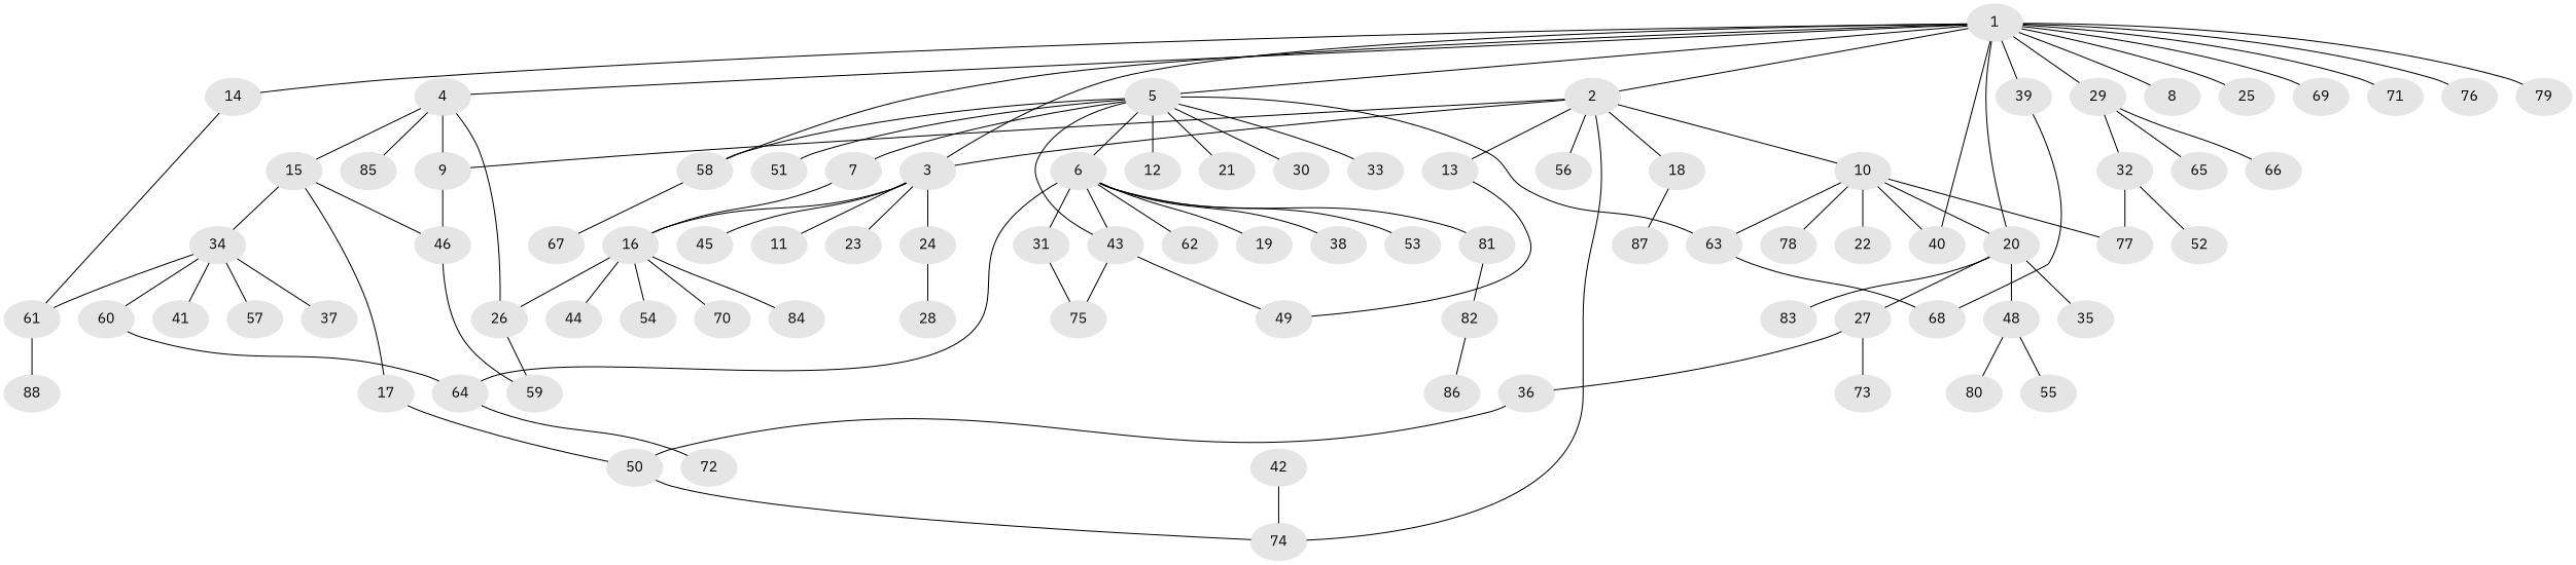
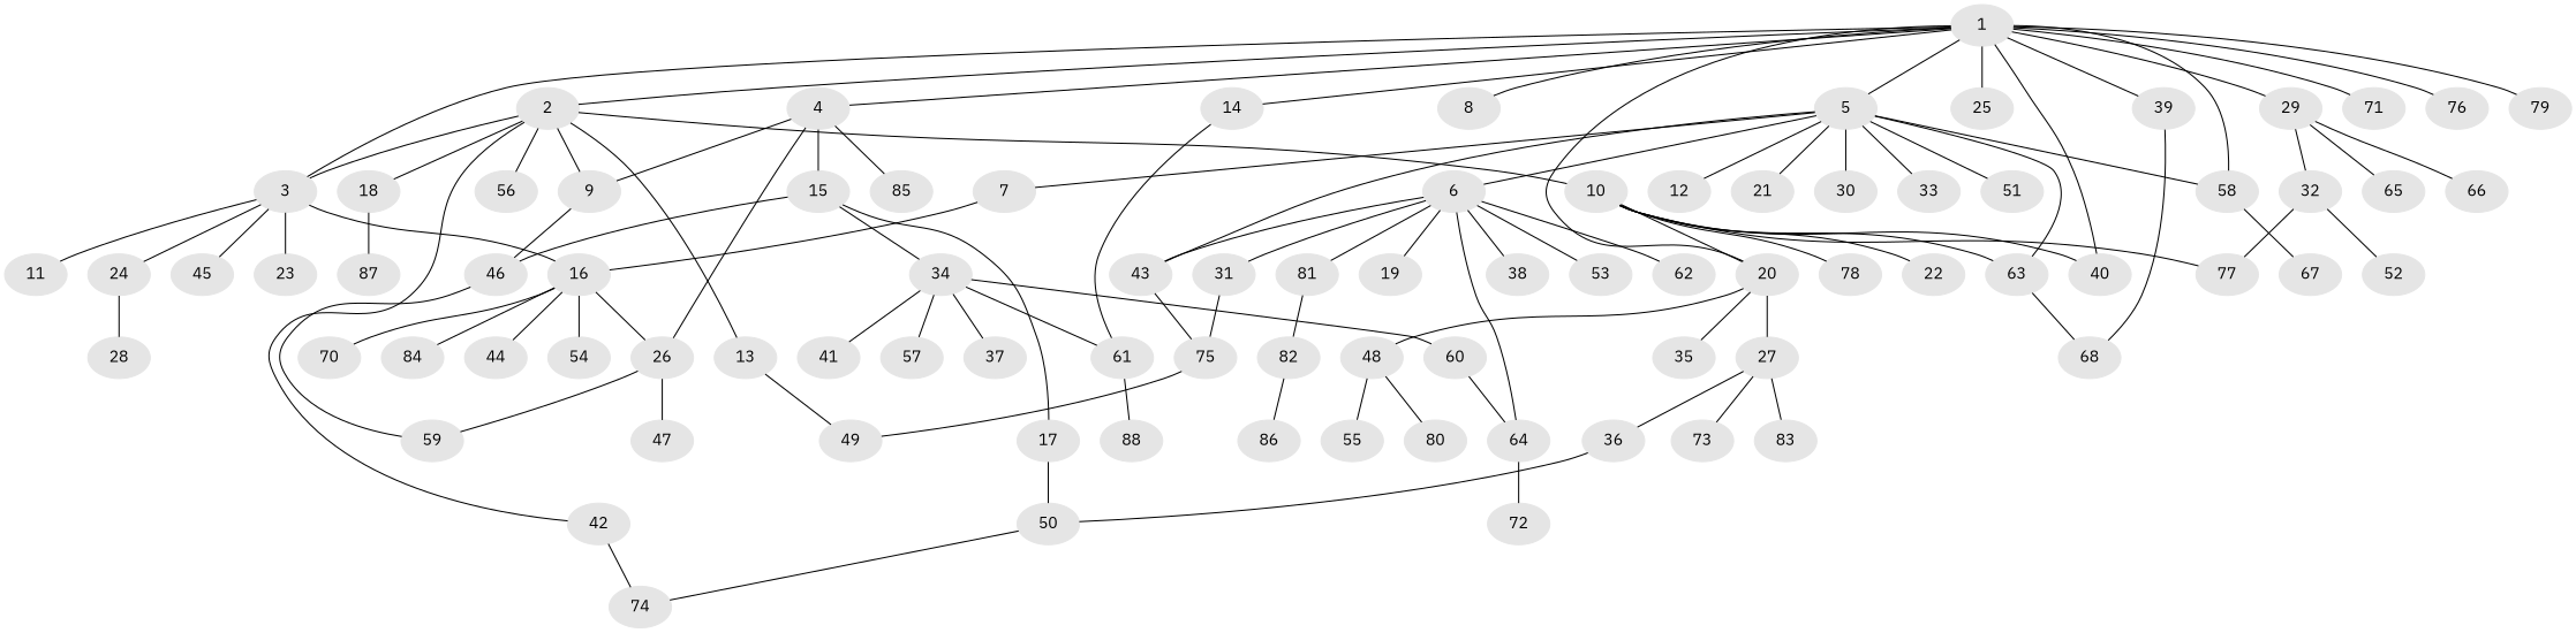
  graph {
    fontname="IBM Plex Sans"
    node [color=gray90 fontname="IBM Plex Sans" style=filled]
    edge [fontname="IBM Plex Sans"]
    1
    2
    3
    4
    5
    8
    14
    20
    25
    29
    39
    40
    58
-   69
    71
    76
    79
    10
    9
    13
    18
    42
    56
    11
    16
    23
    24
    45
    15
    26
    85
    6
    7
    12
    21
    30
    33
    43
    51
    63
    22
    77
    78
    61
    27
    35
    48
    83
    32
    65
    66
    68
    67
    46
    49
    87
    74
    44
    54
    70
    84
    28
    34
    17
+   47
    59
    19
    31
    38
    53
    62
    64
    81
    37
    41
    57
    60
    75
    72
    82
    88
    50
    36
    73
    55
    80
    52
    86
    1 -- 2
    1 -- 3
    1 -- 4
    1 -- 5
    1 -- 8
    1 -- 14
    1 -- 20
    1 -- 25
    1 -- 29
    1 -- 39
    1 -- 40
    1 -- 58
-   1 -- 69
    1 -- 71
    1 -- 76
    1 -- 79
    2 -- 3
    2 -- 10
    2 -- 9
    2 -- 13
    2 -- 18
-   2 -- 74
+   2 -- 42
    2 -- 56
    3 -- 11
    3 -- 16
    3 -- 23
    3 -- 24
    3 -- 45
    4 -- 9
    4 -- 15
    4 -- 26
    4 -- 85
    5 -- 58
    5 -- 6
    5 -- 7
    5 -- 12
    5 -- 21
    5 -- 30
    5 -- 33
    5 -- 43
    5 -- 51
    5 -- 63
    14 -- 61
    20 -- 27
    20 -- 35
    20 -- 48
-   20 -- 83
+   27 -- 83
    29 -- 32
    29 -- 65
    29 -- 66
    39 -- 68
    58 -- 67
    10 -- 20
    10 -- 40
    10 -- 63
    10 -- 22
    10 -- 77
    10 -- 78
    9 -- 46
    13 -- 49
    18 -- 87
    42 -- 74
    16 -- 26
    16 -- 44
    16 -- 54
    16 -- 70
    16 -- 84
    24 -- 28
    15 -- 46
    15 -- 34
    15 -- 17
+   26 -- 47
    26 -- 59
    6 -- 43
    6 -- 19
    6 -- 31
    6 -- 38
    6 -- 53
    6 -- 62
    6 -- 64
    6 -- 81
    7 -- 16
-   43 -- 49
+   75 -- 49
    43 -- 75
    63 -- 68
    61 -- 88
    27 -- 36
    27 -- 73
    48 -- 55
    48 -- 80
    32 -- 77
    32 -- 52
    46 -- 59
    34 -- 61
    34 -- 37
    34 -- 41
    34 -- 57
    34 -- 60
    17 -- 50
    31 -- 75
    64 -- 72
    81 -- 82
    60 -- 64
    82 -- 86
    50 -- 74
    36 -- 50
  }
